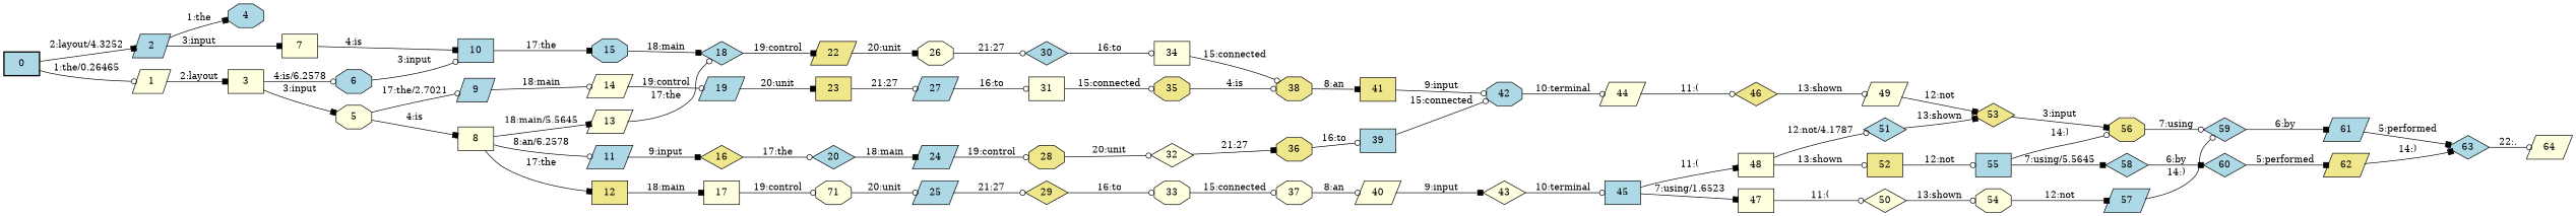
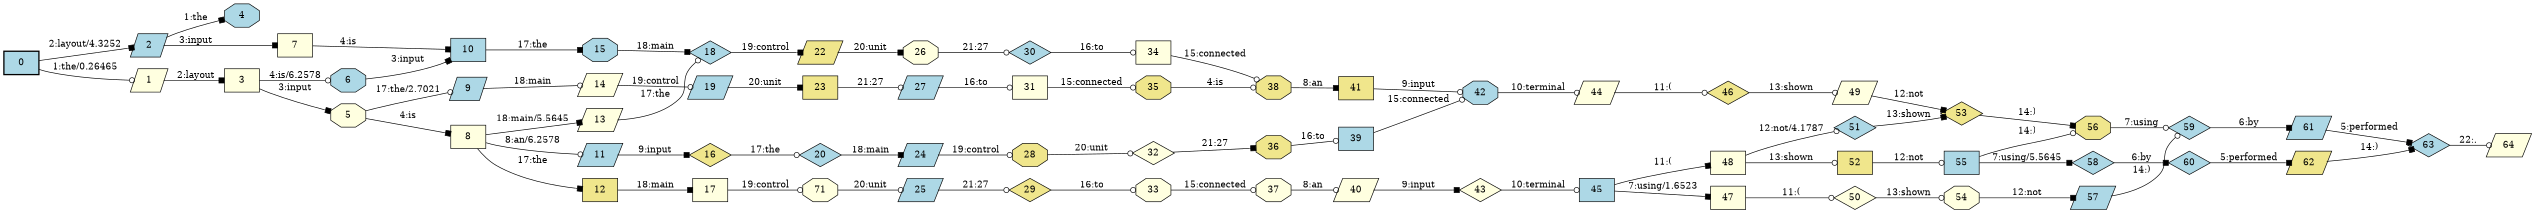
  digraph {
    nodesep=0.25
    rankdir=LR
    ranksep=0.4
    node [fillcolor=lightblue fontsize=14 shape=parallelogram style="solid,filled"]
    edge [arrowhead=odot fontsize=14]
    n1 [label=0 shape=box style="bold,filled"]
    n2 [fillcolor=lightyellow label=1]
    n3 [label=2]
    n4 [fillcolor=lightyellow label=3 shape=box]
    n5 [label=4 shape=octagon]
    n6 [fillcolor=lightyellow label=7 shape=box]
    n7 [fillcolor=lightyellow label=5 shape=octagon]
    n8 [label=6 shape=octagon]
    n9 [label=9]
    n10 [fillcolor=lightyellow label=8 shape=box]
    n11 [label=10 shape=box]
    n12 [fillcolor=lightyellow label=14]
    n13 [fillcolor=khaki label=12 shape=box]
    n14 [label=11]
    n15 [fillcolor=lightyellow label=13]
    n16 [label=15 shape=octagon]
    n17 [label=19]
    n18 [fillcolor=lightyellow label=17 shape=box]
    n19 [fillcolor=khaki label=16 shape=diamond]
    n20 [label=18 shape=diamond]
    n21 [fillcolor=lightyellow label=71 shape=octagon]
    n22 [label=20 shape=diamond]
    n23 [fillcolor=khaki label=22]
    n24 [fillcolor=khaki label=23 shape=box]
    n25 [label=24]
    n26 [label=25]
    n27 [fillcolor=lightyellow label=26 shape=octagon]
    n28 [label=27]
    n29 [fillcolor=khaki label=28 shape=octagon]
    n30 [fillcolor=khaki label=29 shape=diamond]
    n31 [label=30 shape=diamond]
    n32 [fillcolor=lightyellow label=31 shape=box]
    n33 [fillcolor=lightyellow label=32 shape=diamond]
    n34 [fillcolor=lightyellow label=33 shape=octagon]
    n35 [fillcolor=lightyellow label=34 shape=box]
    n36 [fillcolor=khaki label=35 shape=octagon]
    n37 [fillcolor=khaki label=36 shape=octagon]
    n38 [fillcolor=lightyellow label=37 shape=octagon]
    n39 [fillcolor=khaki label=38 shape=octagon]
    n40 [label=39 shape=box]
    n41 [fillcolor=lightyellow label=40]
    n42 [fillcolor=khaki label=41 shape=box]
    n43 [label=42 shape=octagon]
    n44 [fillcolor=lightyellow label=43 shape=diamond]
    n45 [fillcolor=lightyellow label=44]
    n46 [label=45 shape=box]
    n47 [fillcolor=khaki label=46 shape=diamond]
    n48 [fillcolor=lightyellow label=47 shape=box]
    n49 [fillcolor=lightyellow label=48 shape=box]
    n50 [fillcolor=lightyellow label=49]
    n51 [fillcolor=lightyellow label=50 shape=diamond]
    n52 [label=51 shape=diamond]
    n53 [fillcolor=khaki label=52 shape=box]
    n54 [fillcolor=khaki label=53 shape=diamond]
    n55 [fillcolor=lightyellow label=54 shape=octagon]
    n56 [label=55 shape=box]
    n57 [fillcolor=khaki label=56 shape=octagon]
    n58 [label=57]
    n59 [label=58 shape=diamond]
    n60 [label=59 shape=diamond]
    n61 [label=60 shape=diamond]
    n62 [label=61]
    n63 [fillcolor=khaki label=62]
    n64 [label=63 shape=diamond]
    n65 [fillcolor=lightyellow label=64]
    n1 -> n2 [label="1:the/0.26465"]
    n1 -> n3 [arrowhead=box label="2:layout/4.3252"]
    n2 -> n4 [arrowhead=box label="2:layout"]
    n3 -> n5 [arrowhead=box label="1:the"]
    n3 -> n6 [arrowhead=box label="3:input"]
    n4 -> n7 [arrowhead=box label="3:input"]
    n4 -> n8 [label="4:is/6.2578"]
    n6 -> n11 [arrowhead=box label="4:is"]
    n7 -> n9 [label="17:the/2.7021"]
    n7 -> n10 [arrowhead=box label="4:is"]
-   n8 -> n11 [label="3:input"]
+   n8 -> n11 [arrowhead=box label="3:input"]
    n9 -> n12 [label="18:main"]
    n10 -> n13 [arrowhead=box label="17:the"]
    n10 -> n14 [label="8:an/6.2578"]
    n10 -> n15 [arrowhead=box label="18:main/5.5645"]
    n11 -> n16 [arrowhead=box label="17:the"]
    n12 -> n17 [label="19:control"]
    n13 -> n18 [arrowhead=box label="18:main"]
    n14 -> n19 [arrowhead=box label="9:input"]
    n15 -> n20 [label="17:the"]
    n16 -> n20 [arrowhead=box label="18:main"]
    n17 -> n24 [arrowhead=box label="20:unit"]
    n18 -> n21 [label="19:control"]
    n19 -> n22 [label="17:the"]
    n20 -> n23 [arrowhead=box label="19:control"]
    n21 -> n26 [label="20:unit"]
    n22 -> n25 [arrowhead=box label="18:main"]
    n23 -> n27 [arrowhead=box label="20:unit"]
    n24 -> n28 [label="21:27"]
    n25 -> n29 [label="19:control"]
    n26 -> n30 [label="21:27"]
    n27 -> n31 [label="21:27"]
    n28 -> n32 [label="16:to"]
    n29 -> n33 [label="20:unit"]
    n30 -> n34 [label="16:to"]
    n31 -> n35 [label="16:to"]
    n32 -> n36 [label="15:connected"]
    n33 -> n37 [arrowhead=box label="21:27"]
    n34 -> n38 [label="15:connected"]
    n35 -> n39 [label="15:connected"]
    n36 -> n39 [label="4:is"]
    n37 -> n40 [label="16:to"]
    n38 -> n41 [label="8:an"]
    n39 -> n42 [arrowhead=box label="8:an"]
    n40 -> n43 [label="15:connected"]
    n41 -> n44 [arrowhead=box label="9:input"]
    n42 -> n43 [label="9:input"]
    n43 -> n45 [label="10:terminal"]
    n44 -> n46 [label="10:terminal"]
    n45 -> n47 [label="11:("]
    n46 -> n48 [arrowhead=box label="7:using/1.6523"]
    n46 -> n49 [arrowhead=box label="11:("]
    n47 -> n50 [label="13:shown"]
    n48 -> n51 [label="11:("]
    n49 -> n52 [label="12:not/4.1787"]
    n49 -> n53 [label="13:shown"]
    n50 -> n54 [arrowhead=box label="12:not"]
    n51 -> n55 [label="13:shown"]
    n52 -> n54 [arrowhead=box label="13:shown"]
    n53 -> n56 [label="12:not"]
-   n54 -> n57 [arrowhead=box label="3:input"]
+   n54 -> n57 [arrowhead=box label="14:)"]
    n55 -> n58 [arrowhead=box label="12:not"]
    n56 -> n57 [label="14:)"]
    n56 -> n59 [arrowhead=box label="7:using/5.5645"]
    n57 -> n60 [label="7:using"]
    n58 -> n60 [label="14:)"]
    n59 -> n61 [arrowhead=box label="6:by"]
    n60 -> n62 [arrowhead=box label="6:by"]
    n61 -> n63 [arrowhead=box label="5:performed"]
    n62 -> n64 [arrowhead=box label="5:performed"]
    n63 -> n64 [arrowhead=box label="14:)"]
    n64 -> n65 [label="22:."]
  }
